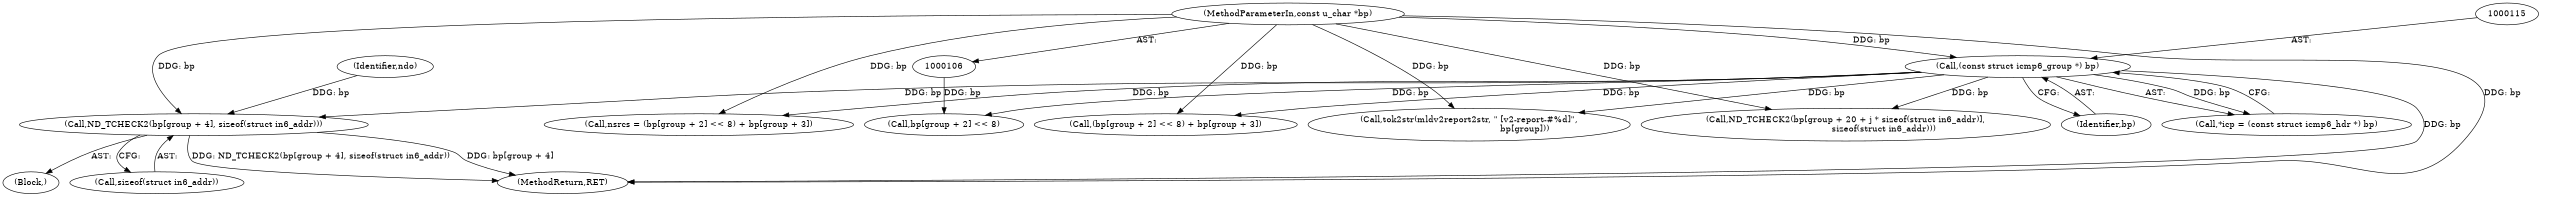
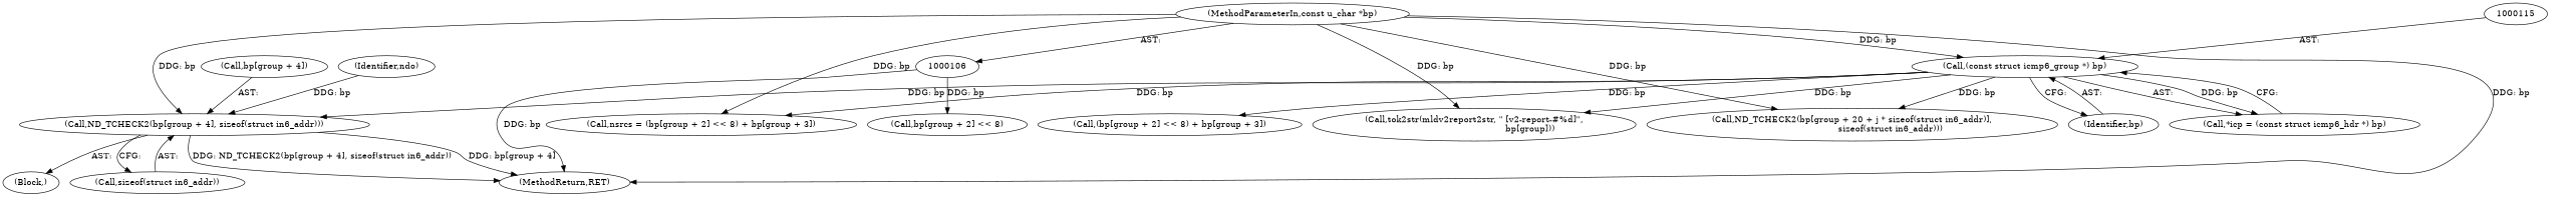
  digraph {
    n1 [label="(Call,ND_TCHECK2(bp[group + 4], sizeof(struct in6_addr)))"]
    n2 [label="(Block,)"]
    n3 [label="(Call,sizeof(struct in6_addr))"]
    n4 [label="(MethodReturn,RET)"]
    n5 [label="(Call,(const struct icmp6_group *) bp)"]
    n6 [label="(Call,nsrcs = (bp[group + 2] << 8) + bp[group + 3])"]
    n7 [label="(Call,bp[group + 2] << 8)"]
    n8 [label="(Call,(bp[group + 2] << 8) + bp[group + 3])"]
    n9 [label="(Call,tok2str(mldv2report2str, \" [v2-report-#%d]\",\n                                         bp[group]))"]
    n10 [label="(Call,*icp = (const struct icmp6_hdr *) bp)"]
    n11 [label="(Identifier,bp)"]
    n12 [label="(Call,ND_TCHECK2(bp[group + 20 + j * sizeof(struct in6_addr)],\n                            sizeof(struct in6_addr)))"]
    n13 [label="(MethodParameterIn,const u_char *bp)"]
    1000106
+   n15 [label="(Call,bp[group + 4])"]
    n16 [label="(Identifier,ndo)"]
    1000115
    n1 -> n2 [label="AST: "]
    n1 -> n3 [label="CFG: "]
    n1 -> n4 [label="DDG: bp[group + 4]"]
    n1 -> n4 [label="DDG: ND_TCHECK2(bp[group + 4], sizeof(struct in6_addr))"]
    n3 -> n1 [label="AST: "]
    n5 -> n1 [label="DDG: bp"]
-   n5 -> n4 [label="DDG: bp"]
+   1000106 -> n4 [label="DDG: bp"]
    n5 -> n6 [label="DDG: bp"]
-   n5 -> n7 [label="DDG: bp"]
    n5 -> n8 [label="DDG: bp"]
    n5 -> n9 [label="DDG: bp"]
    n5 -> n10 [label="AST: "]
    n5 -> n10 [label="DDG: bp"]
    n5 -> n11 [label="CFG: "]
    n5 -> n12 [label="DDG: bp"]
    n10 -> n5 [label="CFG: "]
    n11 -> n5 [label="AST: "]
    n13 -> n1 [label="DDG: bp"]
    n13 -> n4 [label="DDG: bp"]
    n13 -> n5 [label="DDG: bp"]
    n13 -> n6 [label="DDG: bp"]
-   n13 -> n8 [label="DDG: bp"]
    n13 -> n9 [label="DDG: bp"]
    n13 -> n12 [label="DDG: bp"]
    n13 -> 1000106 [label="AST: "]
    1000106 -> n7 [label="DDG: bp"]
+   n15 -> n1 [label="AST: "]
    n16 -> n1 [label="DDG: bp"]
    1000115 -> n5 [label="AST: "]
  }
